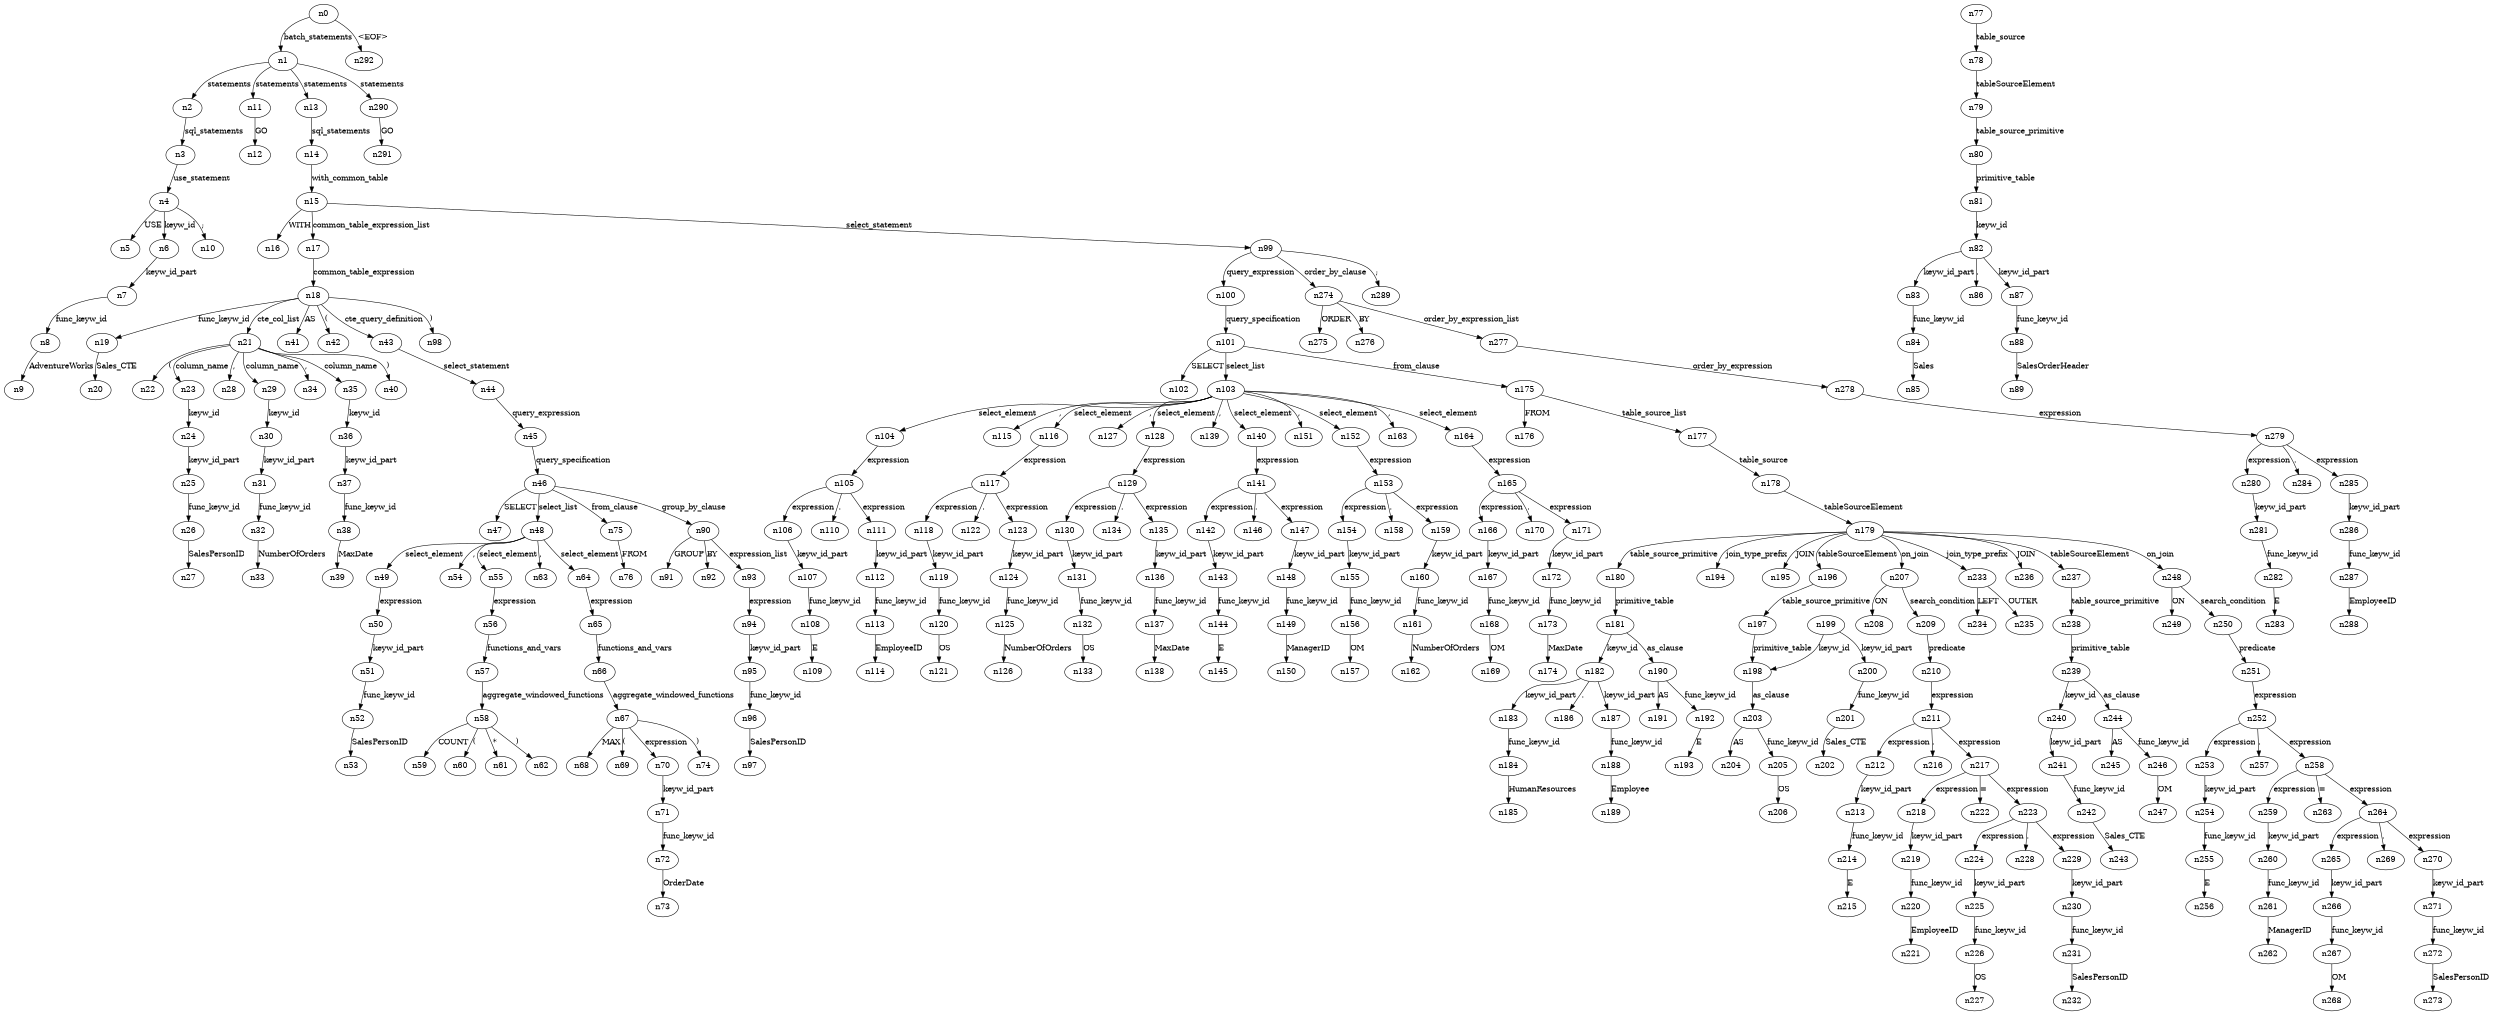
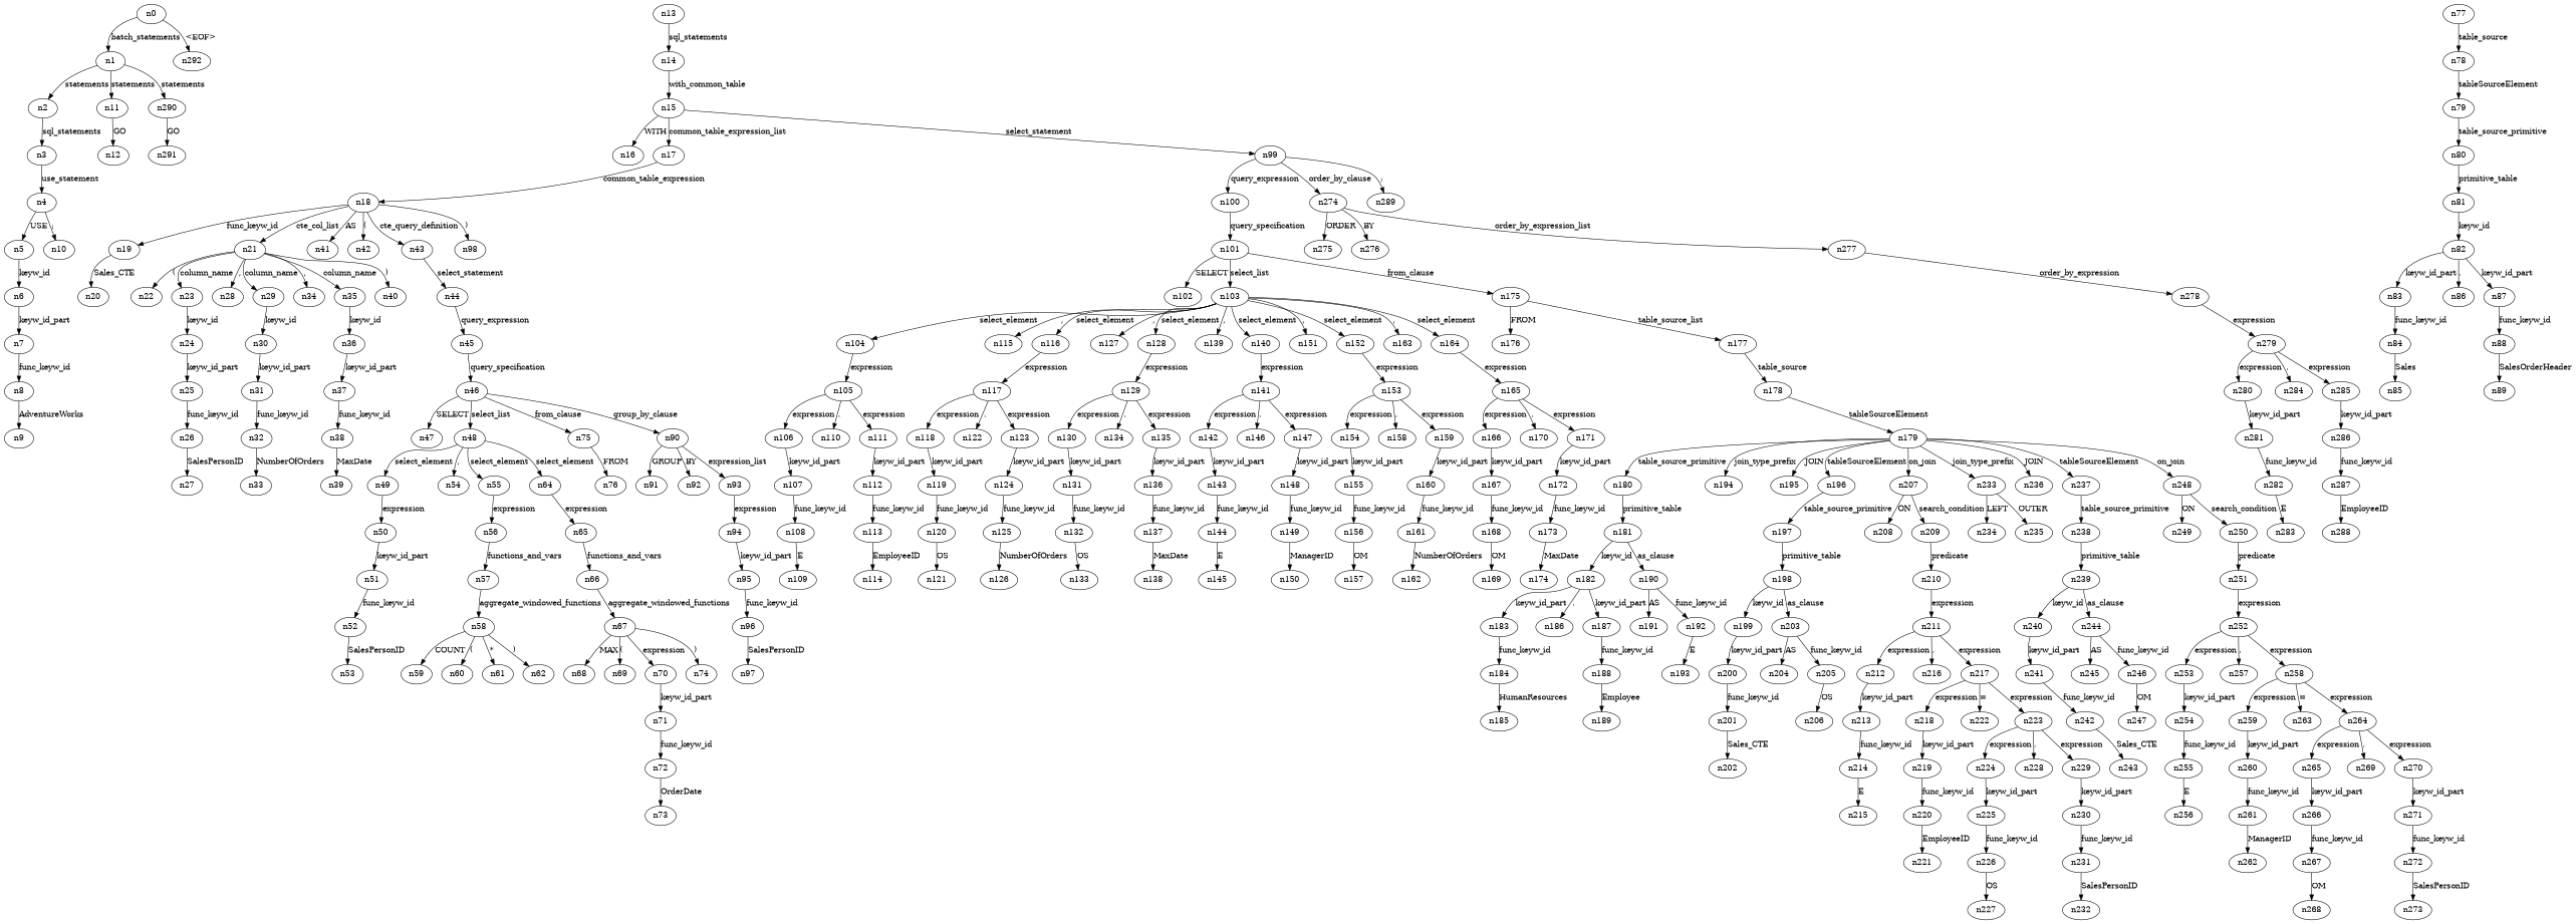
  digraph {
    n0
    n1
    n292
    n2
    n11
    n13
    n290
    n3
    n12
    n14
    n291
    n4
    n5
    n6
    n10
    n7
    n8
    n9
    n15
    n16
    n17
    n99
    n18
    n100
    n274
    n289
    n19
    n21
    n41
    n42
    n43
    n98
    n20
    n22
    n23
    n28
    n29
    n34
    n35
    n40
    n44
    n24
    n30
    n36
    n25
    n26
    n27
    n31
    n32
    n33
    n37
    n38
    n39
    n45
    n46
    n47
    n48
    n75
    n90
    n49
    n54
    n55
-   n63
    n64
    n76
    n91
    n92
    n93
    n50
    n56
    n65
    n51
    n52
    n53
    n57
    n58
    n59
    n60
    n61
    n62
    n66
    n67
    n68
    n69
    n70
    n74
    n71
    n72
    n73
    n77
    n78
    n79
    n80
    n81
    n82
    n83
    n86
    n87
    n84
    n88
    n85
    n89
    n94
    n95
    n96
    n97
    n101
    n275
    n276
    n277
    n102
    n103
    n175
    n104
    n115
    n116
    n127
    n128
    n139
    n140
    n151
    n152
    n163
    n164
    n176
    n177
    n105
    n117
    n129
    n141
    n153
    n165
    n106
    n110
    n111
    n107
    n112
    n108
    n109
    n113
    n114
    n118
    n122
    n123
    n119
    n124
    n120
    n121
    n125
    n126
    n130
    n134
    n135
    n131
    n136
    n132
    n133
    n137
    n138
    n142
    n146
    n147
    n143
    n148
    n144
    n145
    n149
    n150
    n154
    n158
    n159
    n155
    n160
    n156
    n157
    n161
    n162
    n166
    n170
    n171
    n167
    n172
    n168
    n169
    n173
    n174
    n178
    n179
    n180
    n194
    n195
    n196
    n207
    n233
    n236
    n237
    n248
    n181
    n197
    n208
    n209
    n234
    n235
    n238
    n249
    n250
    n182
    n190
    n183
    n186
    n187
    n191
    n192
    n184
    n188
    n185
    n189
    n193
    n198
    n199
    n203
    n200
    n204
    n205
    n201
    n202
    n206
    n210
    n211
    n212
    n216
    n217
    n213
    n218
    n222
    n223
    n214
    n215
    n219
    n224
    n228
    n229
    n220
    n221
    n225
    n230
    n226
    n227
    n231
    n232
    n239
    n240
    n244
    n241
    n245
    n246
    n242
    n243
    n247
    n251
    n252
    n253
    n257
    n258
    n254
    n259
    n263
    n264
    n255
    n256
    n260
    n265
    n269
    n270
    n261
    n262
    n266
    n271
    n267
    n268
    n272
    n273
    n278
    n279
    n280
    n284
    n285
    n281
    n286
    n282
    n283
    n287
    n288
    n0 -> n1 [label=batch_statements]
    n0 -> n292 [label="<EOF>"]
    n1 -> n2 [label=statements]
    n1 -> n11 [label=statements]
-   n1 -> n13 [label=statements]
    n1 -> n290 [label=statements]
    n2 -> n3 [label=sql_statements]
    n11 -> n12 [label=GO]
    n13 -> n14 [label=sql_statements]
    n290 -> n291 [label=GO]
    n3 -> n4 [label=use_statement]
    n14 -> n15 [label=with_common_table]
    n4 -> n5 [label=USE]
-   n4 -> n6 [label=keyw_id]
+   n5 -> n6 [label=keyw_id]
    n4 -> n10 [label=";"]
    n6 -> n7 [label=keyw_id_part]
    n7 -> n8 [label=func_keyw_id]
    n8 -> n9 [label=AdventureWorks]
    n15 -> n16 [label=WITH]
    n15 -> n17 [label=common_table_expression_list]
    n15 -> n99 [label=select_statement]
    n17 -> n18 [label=common_table_expression]
    n99 -> n100 [label=query_expression]
    n99 -> n274 [label=order_by_clause]
    n99 -> n289 [label=";"]
    n18 -> n19 [label=func_keyw_id]
    n18 -> n21 [label=cte_col_list]
    n18 -> n41 [label=AS]
    n18 -> n42 [label="("]
    n18 -> n43 [label=cte_query_definition]
    n18 -> n98 [label=")"]
    n100 -> n101 [label=query_specification]
    n274 -> n275 [label=ORDER]
    n274 -> n276 [label=BY]
    n274 -> n277 [label=order_by_expression_list]
    n19 -> n20 [label=Sales_CTE]
    n21 -> n22 [label="("]
    n21 -> n23 [label=column_name]
    n21 -> n28 [label=","]
    n21 -> n29 [label=column_name]
    n21 -> n34 [label=","]
    n21 -> n35 [label=column_name]
    n21 -> n40 [label=")"]
    n43 -> n44 [label=select_statement]
    n23 -> n24 [label=keyw_id]
    n29 -> n30 [label=keyw_id]
    n35 -> n36 [label=keyw_id]
    n44 -> n45 [label=query_expression]
    n24 -> n25 [label=keyw_id_part]
    n30 -> n31 [label=keyw_id_part]
    n36 -> n37 [label=keyw_id_part]
    n25 -> n26 [label=func_keyw_id]
    n26 -> n27 [label=SalesPersonID]
    n31 -> n32 [label=func_keyw_id]
    n32 -> n33 [label=NumberOfOrders]
    n37 -> n38 [label=func_keyw_id]
    n38 -> n39 [label=MaxDate]
    n45 -> n46 [label=query_specification]
    n46 -> n47 [label=SELECT]
    n46 -> n48 [label=select_list]
    n46 -> n75 [label=from_clause]
    n46 -> n90 [label=group_by_clause]
    n48 -> n49 [label=select_element]
    n48 -> n54 [label=","]
    n48 -> n55 [label=select_element]
-   n48 -> n63 [label=","]
    n48 -> n64 [label=select_element]
    n75 -> n76 [label=FROM]
    n90 -> n91 [label=GROUP]
    n90 -> n92 [label=BY]
    n90 -> n93 [label=expression_list]
    n49 -> n50 [label=expression]
    n55 -> n56 [label=expression]
    n64 -> n65 [label=expression]
    n93 -> n94 [label=expression]
    n50 -> n51 [label=keyw_id_part]
    n56 -> n57 [label=functions_and_vars]
    n65 -> n66 [label=functions_and_vars]
    n51 -> n52 [label=func_keyw_id]
    n52 -> n53 [label=SalesPersonID]
    n57 -> n58 [label=aggregate_windowed_functions]
    n58 -> n59 [label=COUNT]
    n58 -> n60 [label="("]
    n58 -> n61 [label="*"]
    n58 -> n62 [label=")"]
    n66 -> n67 [label=aggregate_windowed_functions]
    n67 -> n68 [label=MAX]
    n67 -> n69 [label="("]
    n67 -> n70 [label=expression]
    n67 -> n74 [label=")"]
    n70 -> n71 [label=keyw_id_part]
    n71 -> n72 [label=func_keyw_id]
    n72 -> n73 [label=OrderDate]
    n77 -> n78 [label=table_source]
    n78 -> n79 [label=tableSourceElement]
    n79 -> n80 [label=table_source_primitive]
    n80 -> n81 [label=primitive_table]
    n81 -> n82 [label=keyw_id]
    n82 -> n83 [label=keyw_id_part]
    n82 -> n86 [label="."]
    n82 -> n87 [label=keyw_id_part]
    n83 -> n84 [label=func_keyw_id]
    n87 -> n88 [label=func_keyw_id]
    n84 -> n85 [label=Sales]
    n88 -> n89 [label=SalesOrderHeader]
    n94 -> n95 [label=keyw_id_part]
    n95 -> n96 [label=func_keyw_id]
    n96 -> n97 [label=SalesPersonID]
    n101 -> n102 [label=SELECT]
    n101 -> n103 [label=select_list]
    n101 -> n175 [label=from_clause]
    n277 -> n278 [label=order_by_expression]
    n103 -> n104 [label=select_element]
    n103 -> n115 [label=","]
    n103 -> n116 [label=select_element]
    n103 -> n127 [label=","]
    n103 -> n128 [label=select_element]
    n103 -> n139 [label=","]
    n103 -> n140 [label=select_element]
    n103 -> n151 [label=","]
    n103 -> n152 [label=select_element]
    n103 -> n163 [label=","]
    n103 -> n164 [label=select_element]
    n175 -> n176 [label=FROM]
    n175 -> n177 [label=table_source_list]
    n104 -> n105 [label=expression]
    n116 -> n117 [label=expression]
    n128 -> n129 [label=expression]
    n140 -> n141 [label=expression]
    n152 -> n153 [label=expression]
    n164 -> n165 [label=expression]
    n177 -> n178 [label=table_source]
    n105 -> n106 [label=expression]
    n105 -> n110 [label="."]
    n105 -> n111 [label=expression]
    n117 -> n118 [label=expression]
    n117 -> n122 [label="."]
    n117 -> n123 [label=expression]
    n129 -> n130 [label=expression]
    n129 -> n134 [label="."]
    n129 -> n135 [label=expression]
    n141 -> n142 [label=expression]
    n141 -> n146 [label="."]
    n141 -> n147 [label=expression]
    n153 -> n154 [label=expression]
    n153 -> n158 [label="."]
    n153 -> n159 [label=expression]
    n165 -> n166 [label=expression]
    n165 -> n170 [label="."]
    n165 -> n171 [label=expression]
    n106 -> n107 [label=keyw_id_part]
    n111 -> n112 [label=keyw_id_part]
    n107 -> n108 [label=func_keyw_id]
    n112 -> n113 [label=func_keyw_id]
    n108 -> n109 [label=E]
    n113 -> n114 [label=EmployeeID]
    n118 -> n119 [label=keyw_id_part]
    n123 -> n124 [label=keyw_id_part]
    n119 -> n120 [label=func_keyw_id]
    n124 -> n125 [label=func_keyw_id]
    n120 -> n121 [label=OS]
    n125 -> n126 [label=NumberOfOrders]
    n130 -> n131 [label=keyw_id_part]
    n135 -> n136 [label=keyw_id_part]
    n131 -> n132 [label=func_keyw_id]
    n136 -> n137 [label=func_keyw_id]
    n132 -> n133 [label=OS]
    n137 -> n138 [label=MaxDate]
    n142 -> n143 [label=keyw_id_part]
    n147 -> n148 [label=keyw_id_part]
    n143 -> n144 [label=func_keyw_id]
    n148 -> n149 [label=func_keyw_id]
    n144 -> n145 [label=E]
    n149 -> n150 [label=ManagerID]
    n154 -> n155 [label=keyw_id_part]
    n159 -> n160 [label=keyw_id_part]
    n155 -> n156 [label=func_keyw_id]
    n160 -> n161 [label=func_keyw_id]
    n156 -> n157 [label=OM]
    n161 -> n162 [label=NumberOfOrders]
    n166 -> n167 [label=keyw_id_part]
    n171 -> n172 [label=keyw_id_part]
    n167 -> n168 [label=func_keyw_id]
    n172 -> n173 [label=func_keyw_id]
    n168 -> n169 [label=OM]
    n173 -> n174 [label=MaxDate]
    n178 -> n179 [label=tableSourceElement]
    n179 -> n180 [label=table_source_primitive]
    n179 -> n194 [label=join_type_prefix]
    n179 -> n195 [label=JOIN]
    n179 -> n196 [label=tableSourceElement]
    n179 -> n207 [label=on_join]
    n179 -> n233 [label=join_type_prefix]
    n179 -> n236 [label=JOIN]
    n179 -> n237 [label=tableSourceElement]
    n179 -> n248 [label=on_join]
    n180 -> n181 [label=primitive_table]
    n196 -> n197 [label=table_source_primitive]
    n207 -> n208 [label=ON]
    n207 -> n209 [label=search_condition]
    n233 -> n234 [label=LEFT]
    n233 -> n235 [label=OUTER]
    n237 -> n238 [label=table_source_primitive]
    n248 -> n249 [label=ON]
    n248 -> n250 [label=search_condition]
    n181 -> n182 [label=keyw_id]
    n181 -> n190 [label=as_clause]
    n197 -> n198 [label=primitive_table]
    n209 -> n210 [label=predicate]
    n238 -> n239 [label=primitive_table]
    n250 -> n251 [label=predicate]
    n182 -> n183 [label=keyw_id_part]
    n182 -> n186 [label="."]
    n182 -> n187 [label=keyw_id_part]
    n190 -> n191 [label=AS]
    n190 -> n192 [label=func_keyw_id]
    n183 -> n184 [label=func_keyw_id]
    n187 -> n188 [label=func_keyw_id]
    n192 -> n193 [label=E]
    n184 -> n185 [label=HumanResources]
    n188 -> n189 [label=Employee]
-   n199 -> n198 [label=keyw_id]
+   n198 -> n199 [label=keyw_id]
    n198 -> n203 [label=as_clause]
    n199 -> n200 [label=keyw_id_part]
    n203 -> n204 [label=AS]
    n203 -> n205 [label=func_keyw_id]
    n200 -> n201 [label=func_keyw_id]
    n205 -> n206 [label=OS]
    n201 -> n202 [label=Sales_CTE]
    n210 -> n211 [label=expression]
    n211 -> n212 [label=expression]
    n211 -> n216 [label="."]
    n211 -> n217 [label=expression]
    n212 -> n213 [label=keyw_id_part]
    n217 -> n218 [label=expression]
    n217 -> n222 [label="="]
    n217 -> n223 [label=expression]
    n213 -> n214 [label=func_keyw_id]
    n218 -> n219 [label=keyw_id_part]
    n223 -> n224 [label=expression]
    n223 -> n228 [label="."]
    n223 -> n229 [label=expression]
    n214 -> n215 [label=E]
    n219 -> n220 [label=func_keyw_id]
    n224 -> n225 [label=keyw_id_part]
    n229 -> n230 [label=keyw_id_part]
    n220 -> n221 [label=EmployeeID]
    n225 -> n226 [label=func_keyw_id]
    n230 -> n231 [label=func_keyw_id]
    n226 -> n227 [label=OS]
    n231 -> n232 [label=SalesPersonID]
    n239 -> n240 [label=keyw_id]
    n239 -> n244 [label=as_clause]
    n240 -> n241 [label=keyw_id_part]
    n244 -> n245 [label=AS]
    n244 -> n246 [label=func_keyw_id]
    n241 -> n242 [label=func_keyw_id]
    n246 -> n247 [label=OM]
    n242 -> n243 [label=Sales_CTE]
    n251 -> n252 [label=expression]
    n252 -> n253 [label=expression]
    n252 -> n257 [label="."]
    n252 -> n258 [label=expression]
    n253 -> n254 [label=keyw_id_part]
    n258 -> n259 [label=expression]
    n258 -> n263 [label="="]
    n258 -> n264 [label=expression]
    n254 -> n255 [label=func_keyw_id]
    n259 -> n260 [label=keyw_id_part]
    n264 -> n265 [label=expression]
    n264 -> n269 [label="."]
    n264 -> n270 [label=expression]
    n255 -> n256 [label=E]
    n260 -> n261 [label=func_keyw_id]
    n265 -> n266 [label=keyw_id_part]
    n270 -> n271 [label=keyw_id_part]
    n261 -> n262 [label=ManagerID]
    n266 -> n267 [label=func_keyw_id]
    n271 -> n272 [label=func_keyw_id]
    n267 -> n268 [label=OM]
    n272 -> n273 [label=SalesPersonID]
    n278 -> n279 [label=expression]
    n279 -> n280 [label=expression]
    n279 -> n284 [label="."]
    n279 -> n285 [label=expression]
    n280 -> n281 [label=keyw_id_part]
    n285 -> n286 [label=keyw_id_part]
    n281 -> n282 [label=func_keyw_id]
    n286 -> n287 [label=func_keyw_id]
    n282 -> n283 [label=E]
    n287 -> n288 [label=EmployeeID]
  }
